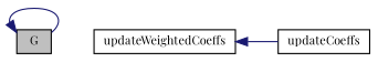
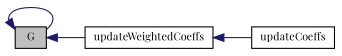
  digraph {
    fontname="Playfair Display"
    rankdir=LR
    node [color=black fontname="Playfair Display" fontsize=10 shape=record]
    edge [color=midnightblue dir=back fontname="Playfair Display" fontsize=10 labelfontname=Helvetica labelfontsize=10 style=solid]
    n1 [fillcolor=grey75 fontcolor=black height=0.2 label=G style=filled width=0.4]
    n2 [height=0.2 label=updateWeightedCoeffs width=0.4]
    n3 [height=0.2 label=updateCoeffs width=0.4]
    n1 -> n1
+   n1 -> n2
    n2 -> n3
  }
